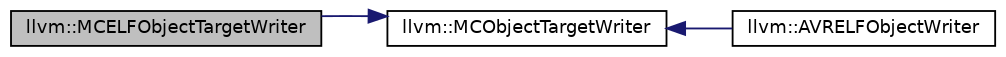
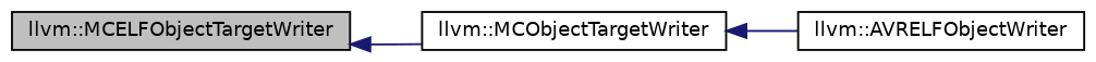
  digraph {
    fontname="DejaVu Sans"
    rankdir=LR
    node [color=black fontname="DejaVu Sans" fontsize=10 shape=box]
    edge [color=midnightblue dir=back fontname="DejaVu Sans" fontsize=10 labelfontname=Helvetica labelfontsize=10 style=solid]
    n1 [fillcolor=grey75 fontcolor=black height=0.2 label="llvm::MCELFObjectTargetWriter" style=filled width=0.4]
    n2 [height=0.2 label="llvm::AVRELFObjectWriter" width=0.4]
    n3 [height=0.2 label="llvm::MCObjectTargetWriter" width=0.4]
-   n3 -> n1
+   n1 -> n3
    n3 -> n2
  }
